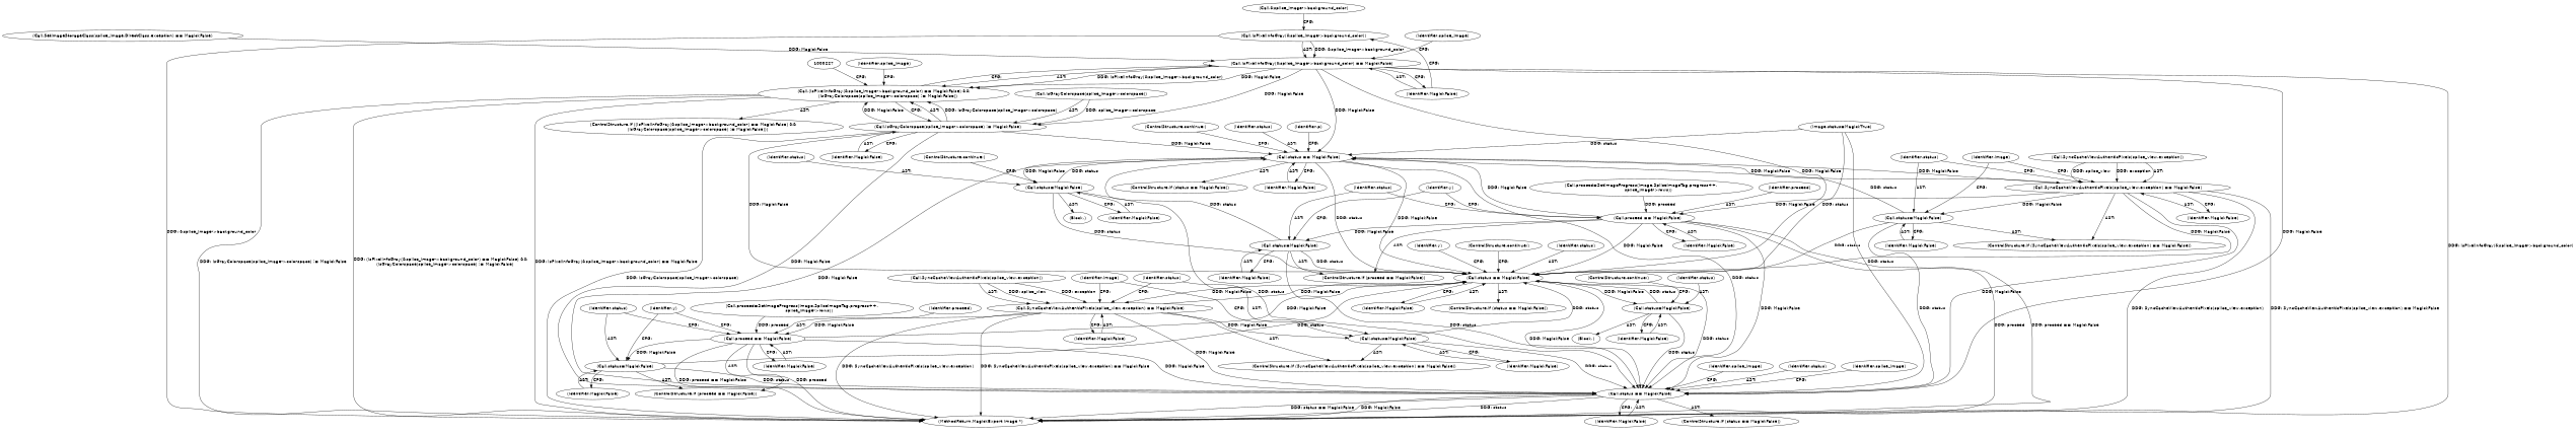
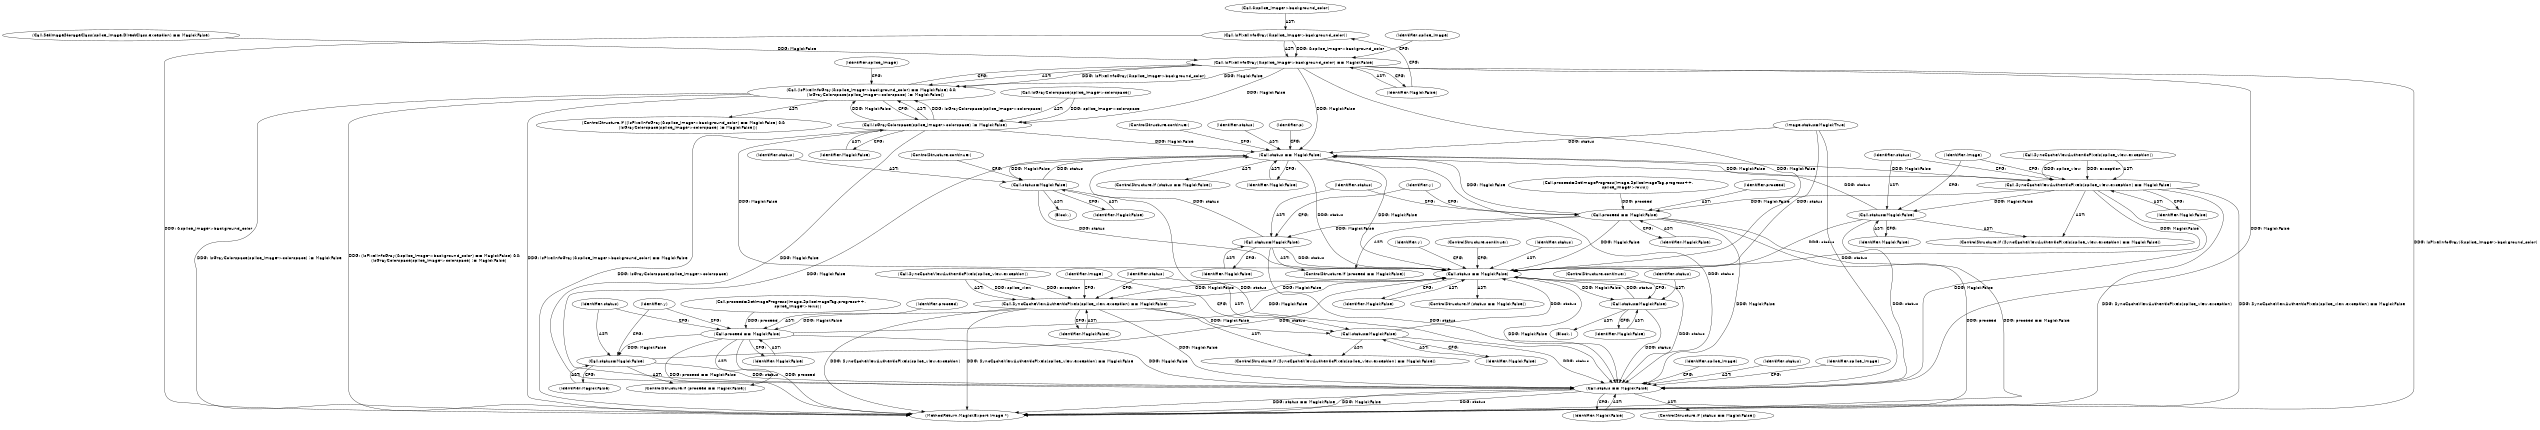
  digraph {
    fontname="DejaVu Sans"
    node [fontname="DejaVu Sans"]
    edge [fontname="DejaVu Sans"]
    n1 [label="(Call,IsPixelInfoGray(&splice_image->background_color))"]
    n2 [label="(Call,IsPixelInfoGray(&splice_image->background_color) == MagickFalse)"]
    n3 [label="(MethodReturn,MagickExport Image *)"]
    n4 [label="(Call,(IsPixelInfoGray(&splice_image->background_color) == MagickFalse) &&\n      (IsGrayColorspace(splice_image->colorspace) != MagickFalse))"]
    n5 [label="(Call,IsGrayColorspace(splice_image->colorspace) != MagickFalse)"]
    n6 [label="(Call,status == MagickFalse)"]
    n7 [label="(Call,status == MagickFalse)"]
    n8 [label="(Call,status == MagickFalse)"]
    n9 [label="(Identifier,MagickFalse)"]
    n10 [label="(Call,&splice_image->background_color)"]
    n11 [label="(ControlStructure,if ((IsPixelInfoGray(&splice_image->background_color) == MagickFalse) &&\n      (IsGrayColorspace(splice_image->colorspace) != MagickFalse)))"]
    n12 [label="(Identifier,MagickFalse)"]
    n13 [label="(Call,status=MagickFalse)"]
    n14 [label="(Call,SyncCacheViewAuthenticPixels(splice_view,exception) == MagickFalse)"]
    n15 [label="(ControlStructure,if (status == MagickFalse))"]
    n16 [label="(Identifier,MagickFalse)"]
    n17 [label="(Call,status=MagickFalse)"]
    n18 [label="(Call,SyncCacheViewAuthenticPixels(splice_view,exception) == MagickFalse)"]
    n19 [label="(Identifier,MagickFalse)"]
    n20 [label="(ControlStructure,if (status == MagickFalse))"]
    n21 [label="(Identifier,MagickFalse)"]
    n22 [label="(ControlStructure,if (status == MagickFalse))"]
    n23 [label="(Block,)"]
    n24 [label="(Identifier,MagickFalse)"]
    n25 [label="(Call,status=MagickFalse)"]
    n26 [label="(Call,proceed == MagickFalse)"]
    n27 [label="(ControlStructure,if (SyncCacheViewAuthenticPixels(splice_view,exception) == MagickFalse))"]
    n28 [label="(Identifier,MagickFalse)"]
    n29 [label="(Identifier,MagickFalse)"]
    n30 [label="(Block,)"]
    n31 [label="(Call,status=MagickFalse)"]
    n32 [label="(Call,proceed == MagickFalse)"]
    n33 [label="(ControlStructure,if (SyncCacheViewAuthenticPixels(splice_view,exception) == MagickFalse))"]
    n34 [label="(Identifier,MagickFalse)"]
    n35 [label="(Identifier,MagickFalse)"]
    n36 [label="(Call,status=MagickFalse)"]
    n37 [label="(Identifier,MagickFalse)"]
    n38 [label="(ControlStructure,if (proceed == MagickFalse))"]
    n39 [label="(Identifier,MagickFalse)"]
    n40 [label="(Identifier,MagickFalse)"]
    n41 [label="(Call,status=MagickFalse)"]
    n42 [label="(Identifier,MagickFalse)"]
    n43 [label="(ControlStructure,if (proceed == MagickFalse))"]
    n44 [label="(Identifier,MagickFalse)"]
    n45 [label="(Call,proceed=SetImageProgress(image,SpliceImageTag,progress++,\n          splice_image->rows))"]
    n46 [label="(Call,proceed=SetImageProgress(image,SpliceImageTag,progress++,\n          splice_image->rows))"]
    n47 [label="(Identifier,splice_image)"]
    n48 [label="(Identifier,status)"]
    n49 [label="(ControlStructure,continue;)"]
    n50 [label="(Identifier,image)"]
    n51 [label="(Identifier,proceed)"]
    n52 [label="(Call,IsGrayColorspace(splice_image->colorspace))"]
    n53 [label="(Image,status=MagickTrue)"]
    n54 [label="(Call,SetImageStorageClass(splice_image,DirectClass,exception) == MagickFalse)"]
    n55 [label="(ControlStructure,continue;)"]
    n56 [label="(Identifier,y)"]
    n57 [label="(ControlStructure,continue;)"]
    n58 [label="(Identifier,image)"]
    n59 [label="(Call,SyncCacheViewAuthenticPixels(splice_view,exception))"]
    n60 [label="(Identifier,status)"]
    n61 [label="(Identifier,status)"]
    n62 [label="(Call,SyncCacheViewAuthenticPixels(splice_view,exception))"]
    n63 [label="(Identifier,status)"]
    n64 [label="(ControlStructure,continue;)"]
    n65 [label="(Identifier,splice_image)"]
    n66 [label="(Identifier,status)"]
    n67 [label="(Identifier,y)"]
    n68 [label="(Identifier,splice_image)"]
    n69 [label="(Identifier,status)"]
    n70 [label="(Identifier,splice_image)"]
    n71 [label="(Identifier,status)"]
    n72 [label="(Identifier,proceed)"]
    n73 [label="(Identifier,status)"]
    n74 [label="(Identifier,y)"]
    n75 [label="(Identifier,status)"]
    n76 [label="(Identifier,p)"]
-   1000227
    n1 -> n2 [label="AST: "]
    n1 -> n2 [label="DDG: &splice_image->background_color"]
    n1 -> n3 [label="DDG: &splice_image->background_color"]
    n2 -> n3 [label="DDG: IsPixelInfoGray(&splice_image->background_color)"]
    n2 -> n4 [label="AST: "]
    n2 -> n4 [label="DDG: IsPixelInfoGray(&splice_image->background_color)"]
    n2 -> n4 [label="DDG: MagickFalse"]
    n2 -> n5 [label="DDG: MagickFalse"]
    n2 -> n6 [label="DDG: MagickFalse"]
    n2 -> n7 [label="DDG: MagickFalse"]
    n2 -> n8 [label="DDG: MagickFalse"]
    n2 -> n9 [label="CFG: "]
    n4 -> n2 [label="CFG: "]
    n4 -> n3 [label="DDG: (IsPixelInfoGray(&splice_image->background_color) == MagickFalse) &&\n      (IsGrayColorspace(splice_image->colorspace) != MagickFalse)"]
    n4 -> n3 [label="DDG: IsPixelInfoGray(&splice_image->background_color) == MagickFalse"]
    n4 -> n3 [label="DDG: IsGrayColorspace(splice_image->colorspace) != MagickFalse"]
    n4 -> n5 [label="CFG: "]
    n4 -> n11 [label="AST: "]
    n5 -> n3 [label="DDG: IsGrayColorspace(splice_image->colorspace)"]
    n5 -> n4 [label="AST: "]
    n5 -> n4 [label="DDG: IsGrayColorspace(splice_image->colorspace)"]
    n5 -> n4 [label="DDG: MagickFalse"]
    n5 -> n6 [label="DDG: MagickFalse"]
    n5 -> n7 [label="DDG: MagickFalse"]
    n5 -> n8 [label="DDG: MagickFalse"]
    n5 -> n12 [label="CFG: "]
    n6 -> n7 [label="DDG: status"]
    n6 -> n7 [label="DDG: MagickFalse"]
    n6 -> n8 [label="DDG: status"]
    n6 -> n8 [label="DDG: MagickFalse"]
    n6 -> n13 [label="DDG: MagickFalse"]
    n6 -> n14 [label="DDG: MagickFalse"]
    n6 -> n15 [label="AST: "]
    n6 -> n16 [label="CFG: "]
    n7 -> n8 [label="DDG: status"]
    n7 -> n8 [label="DDG: MagickFalse"]
    n7 -> n17 [label="DDG: MagickFalse"]
    n7 -> n18 [label="DDG: MagickFalse"]
    n7 -> n19 [label="CFG: "]
    n7 -> n20 [label="AST: "]
    n8 -> n3 [label="DDG: status"]
    n8 -> n3 [label="DDG: status == MagickFalse"]
    n8 -> n3 [label="DDG: MagickFalse"]
    n8 -> n21 [label="CFG: "]
    n8 -> n22 [label="AST: "]
    n9 -> n1 [label="CFG: "]
    n9 -> n2 [label="AST: "]
-   n10 -> n1 [label="CFG: "]
+   n10 -> n1 [label="AST: "]
    n12 -> n5 [label="AST: "]
    n13 -> n6 [label="DDG: status"]
    n13 -> n7 [label="DDG: status"]
    n13 -> n8 [label="DDG: status"]
    n13 -> n23 [label="AST: "]
    n13 -> n24 [label="CFG: "]
    n14 -> n3 [label="DDG: SyncCacheViewAuthenticPixels(splice_view,exception)"]
    n14 -> n3 [label="DDG: SyncCacheViewAuthenticPixels(splice_view,exception) == MagickFalse"]
    n14 -> n6 [label="DDG: MagickFalse"]
    n14 -> n7 [label="DDG: MagickFalse"]
    n14 -> n8 [label="DDG: MagickFalse"]
    n14 -> n25 [label="DDG: MagickFalse"]
    n14 -> n26 [label="DDG: MagickFalse"]
    n14 -> n27 [label="AST: "]
    n14 -> n28 [label="CFG: "]
    n16 -> n6 [label="AST: "]
    n17 -> n7 [label="DDG: status"]
    n17 -> n8 [label="DDG: status"]
    n17 -> n29 [label="CFG: "]
    n17 -> n30 [label="AST: "]
    n18 -> n3 [label="DDG: SyncCacheViewAuthenticPixels(splice_view,exception) == MagickFalse"]
    n18 -> n3 [label="DDG: SyncCacheViewAuthenticPixels(splice_view,exception)"]
    n18 -> n7 [label="DDG: MagickFalse"]
    n18 -> n8 [label="DDG: MagickFalse"]
    n18 -> n31 [label="DDG: MagickFalse"]
    n18 -> n32 [label="DDG: MagickFalse"]
    n18 -> n33 [label="AST: "]
    n18 -> n34 [label="CFG: "]
    n19 -> n7 [label="AST: "]
    n21 -> n8 [label="AST: "]
    n24 -> n13 [label="AST: "]
    n25 -> n6 [label="DDG: status"]
    n25 -> n7 [label="DDG: status"]
    n25 -> n8 [label="DDG: status"]
    n25 -> n27 [label="AST: "]
    n25 -> n40 [label="CFG: "]
    n26 -> n3 [label="DDG: proceed"]
    n26 -> n3 [label="DDG: proceed == MagickFalse"]
    n26 -> n6 [label="DDG: MagickFalse"]
    n26 -> n7 [label="DDG: MagickFalse"]
    n26 -> n8 [label="DDG: MagickFalse"]
    n26 -> n41 [label="DDG: MagickFalse"]
    n26 -> n42 [label="CFG: "]
    n26 -> n43 [label="AST: "]
    n28 -> n14 [label="AST: "]
    n29 -> n17 [label="AST: "]
    n31 -> n7 [label="DDG: status"]
    n31 -> n8 [label="DDG: status"]
    n31 -> n33 [label="AST: "]
    n31 -> n35 [label="CFG: "]
    n32 -> n3 [label="DDG: proceed"]
    n32 -> n3 [label="DDG: proceed == MagickFalse"]
    n32 -> n7 [label="DDG: MagickFalse"]
    n32 -> n8 [label="DDG: MagickFalse"]
    n32 -> n36 [label="DDG: MagickFalse"]
    n32 -> n37 [label="CFG: "]
    n32 -> n38 [label="AST: "]
    n34 -> n18 [label="AST: "]
    n35 -> n31 [label="AST: "]
    n36 -> n7 [label="DDG: status"]
    n36 -> n8 [label="DDG: status"]
    n36 -> n38 [label="AST: "]
    n36 -> n39 [label="CFG: "]
    n37 -> n32 [label="AST: "]
    n39 -> n36 [label="AST: "]
    n40 -> n25 [label="AST: "]
    n41 -> n6 [label="DDG: status"]
    n41 -> n7 [label="DDG: status"]
    n41 -> n8 [label="DDG: status"]
    n41 -> n43 [label="AST: "]
    n41 -> n44 [label="CFG: "]
    n42 -> n26 [label="AST: "]
    n44 -> n41 [label="AST: "]
    n45 -> n32 [label="DDG: proceed"]
    n46 -> n26 [label="DDG: proceed"]
    n47 -> n8 [label="CFG: "]
    n48 -> n17 [label="AST: "]
    n49 -> n6 [label="CFG: "]
    n50 -> n14 [label="CFG: "]
    n50 -> n25 [label="CFG: "]
    n51 -> n26 [label="AST: "]
    n52 -> n5 [label="AST: "]
    n52 -> n5 [label="DDG: splice_image->colorspace"]
    n53 -> n6 [label="DDG: status"]
    n53 -> n7 [label="DDG: status"]
    n53 -> n8 [label="DDG: status"]
    n54 -> n2 [label="DDG: MagickFalse"]
    n55 -> n13 [label="CFG: "]
    n56 -> n7 [label="CFG: "]
    n57 -> n17 [label="CFG: "]
    n58 -> n18 [label="CFG: "]
    n58 -> n31 [label="CFG: "]
    n59 -> n14 [label="AST: "]
    n59 -> n14 [label="DDG: splice_view"]
    n59 -> n14 [label="DDG: exception"]
    n60 -> n26 [label="CFG: "]
    n60 -> n41 [label="AST: "]
    n61 -> n13 [label="AST: "]
    n62 -> n18 [label="AST: "]
    n62 -> n18 [label="DDG: splice_view"]
    n62 -> n18 [label="DDG: exception"]
    n63 -> n32 [label="CFG: "]
    n63 -> n36 [label="AST: "]
    n64 -> n7 [label="CFG: "]
    n65 -> n4 [label="CFG: "]
    n66 -> n14 [label="CFG: "]
    n66 -> n25 [label="AST: "]
    n67 -> n26 [label="CFG: "]
    n67 -> n41 [label="CFG: "]
    n68 -> n2 [label="CFG: "]
    n69 -> n8 [label="AST: "]
    n70 -> n8 [label="CFG: "]
    n71 -> n7 [label="AST: "]
    n72 -> n32 [label="AST: "]
    n73 -> n18 [label="CFG: "]
    n73 -> n31 [label="AST: "]
    n74 -> n32 [label="CFG: "]
    n74 -> n36 [label="CFG: "]
    n75 -> n6 [label="AST: "]
    n76 -> n6 [label="CFG: "]
-   1000227 -> n4 [label="CFG: "]
  }
